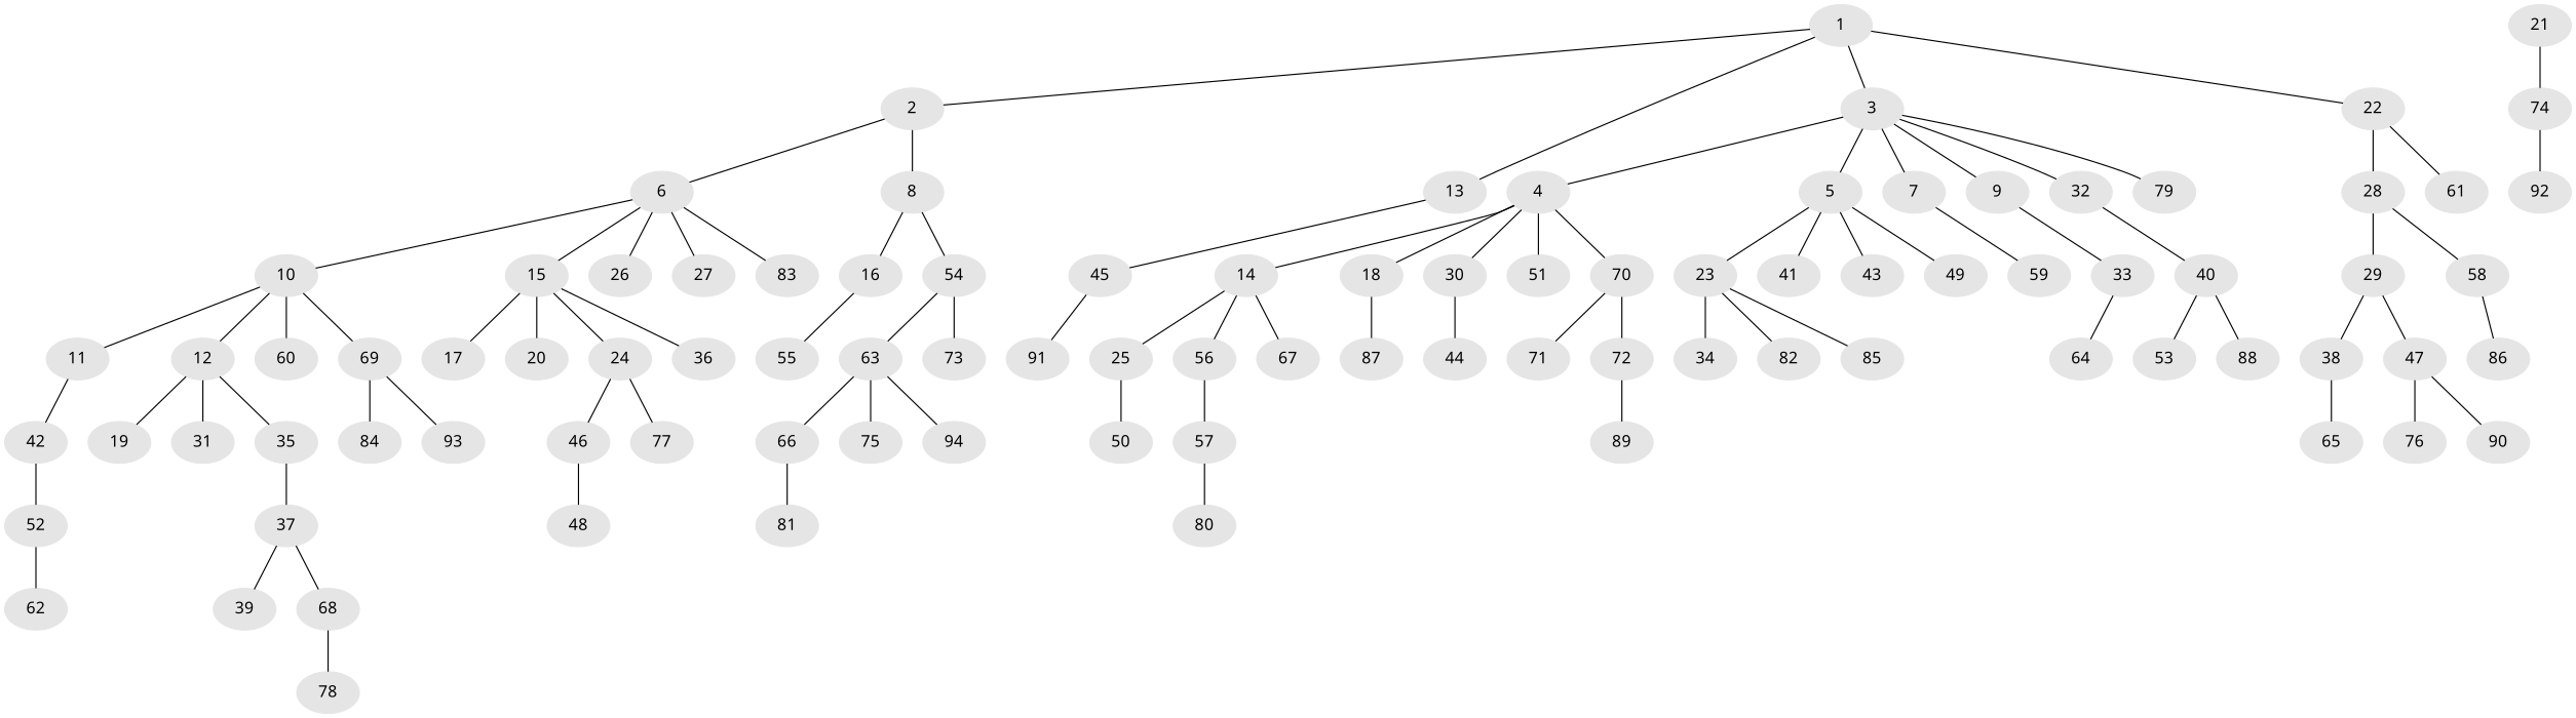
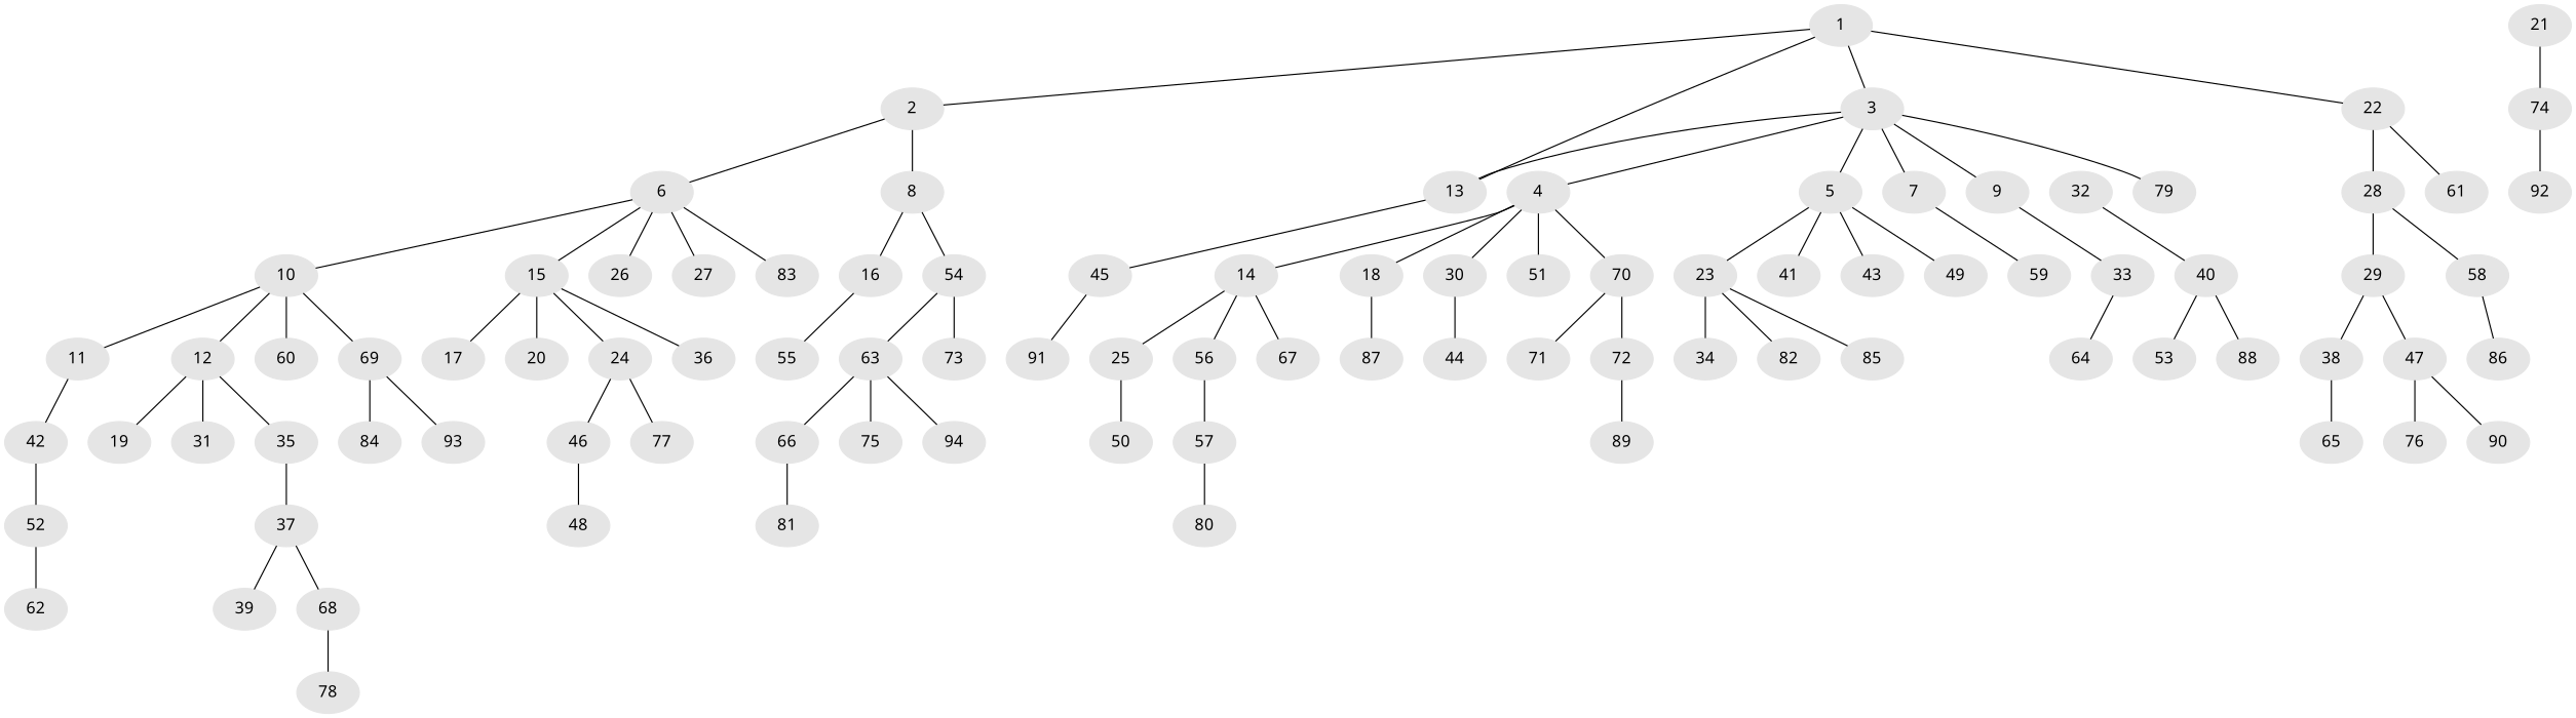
  graph {
    fontname="Noto Sans"
    node [color=gray90 fontname="Noto Sans" style=filled]
    edge [fontname="Noto Sans"]
    1
    2
    3
    13
    22
    6
    8
    4
    5
    7
    9
    32
    79
    45
    28
    61
    10
    15
    26
    27
    83
    16
    54
    14
    18
    30
    51
    70
    23
    41
    43
    49
    59
    33
    40
    25
    56
    67
    87
    44
    71
    72
    34
    82
    85
    11
    12
    60
    69
    17
    20
    24
    36
    55
    63
    73
    64
    42
    19
    31
    35
    84
    93
    52
    37
    91
    50
    57
    46
    77
    21
    74
    92
    29
    58
    48
    38
    47
    86
    65
    76
    90
    53
    88
    39
    68
    78
    62
    66
    75
    94
    80
    81
    89
    1 -- 2
    1 -- 3
    1 -- 13
    1 -- 22
    2 -- 6
    2 -- 8
    3 -- 4
    3 -- 5
    3 -- 7
    3 -- 9
-   3 -- 32
+   3 -- 13
    3 -- 79
    13 -- 45
    22 -- 28
    22 -- 61
    6 -- 10
    6 -- 15
    6 -- 26
    6 -- 27
    6 -- 83
    8 -- 16
    8 -- 54
    4 -- 14
    4 -- 18
    4 -- 30
    4 -- 51
    4 -- 70
    5 -- 23
    5 -- 41
    5 -- 43
    5 -- 49
    7 -- 59
    9 -- 33
    32 -- 40
    45 -- 91
    28 -- 29
    28 -- 58
    10 -- 11
    10 -- 12
    10 -- 60
    10 -- 69
    15 -- 17
    15 -- 20
    15 -- 24
    15 -- 36
    16 -- 55
    54 -- 63
    54 -- 73
    14 -- 25
    14 -- 56
    14 -- 67
    18 -- 87
    30 -- 44
    70 -- 71
    70 -- 72
    23 -- 34
    23 -- 82
    23 -- 85
    33 -- 64
    40 -- 53
    40 -- 88
    25 -- 50
    56 -- 57
    72 -- 89
    11 -- 42
    12 -- 19
    12 -- 31
    12 -- 35
    69 -- 84
    69 -- 93
    24 -- 46
    24 -- 77
    63 -- 66
    63 -- 75
    63 -- 94
    42 -- 52
    35 -- 37
    52 -- 62
    37 -- 39
    37 -- 68
    57 -- 80
    46 -- 48
    21 -- 74
    74 -- 92
    29 -- 38
    29 -- 47
    58 -- 86
    38 -- 65
    47 -- 76
    47 -- 90
    68 -- 78
    66 -- 81
  }
